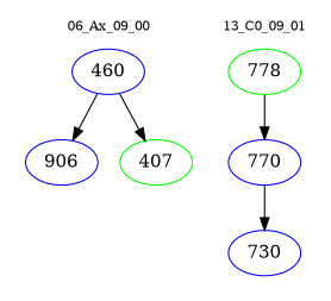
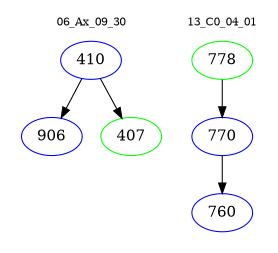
  digraph {
    node [color=blue]
    edge [color=black]
-   n1 [label=460]
+   n1 [label=410]
    n2 [label=906]
    n3 [color=green label=407]
    n4 [label=770]
-   n5 [label=730]
+   n5 [label=760]
    n6 [color=green label=778]
    subgraph cluster_1 {
      color=white
      fontsize=10
-     label="06_Ax_09_00"
+     label="06_Ax_09_30"
      n1
      n2
      n3
    }
    subgraph cluster_2 {
      color=white
      fontsize=10
-     label="13_C0_09_01"
+     label="13_C0_04_01"
      n4
      n5
      n6
    }
    n1 -> n2
    n1 -> n3
    n4 -> n5
    n6 -> n4
  }
